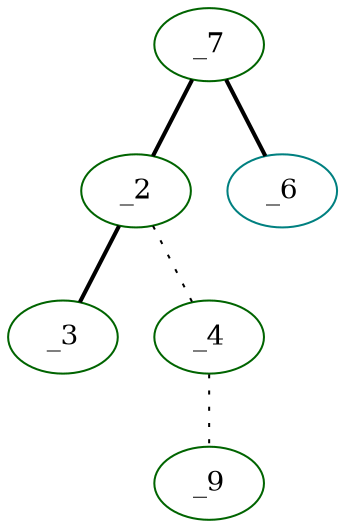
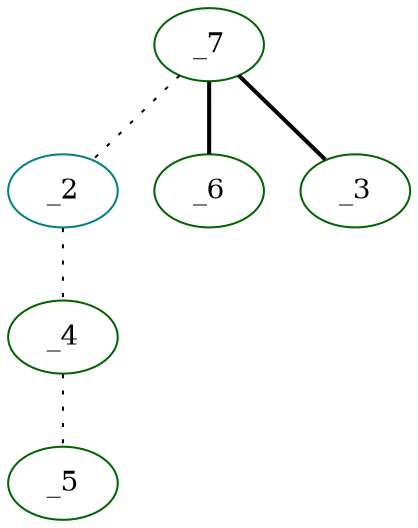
  graph {
    node [charge=0 chem=1 color=darkgreen symbol="C  " x=3.7321 y=0.25]
    edge [style=bold valence=1]
    n1 [label=_7 x=4.5981 y=0.75]
-   _2
-   _6 [color=teal x=5.4641]
+   _2 [color=teal]
+   _6 [x=5.4641]
    _3 [chem=21 symbol="I  " y=-0.75]
    _4 [x=2.866 y=0.75]
-   _5 [chem=10 symbol="Br " x=2 label=_9]
-   n1 -- _2 [valence=2]
+   _5 [chem=10 symbol="Br " x=2]
+   n1 -- _2 [style=dotted valence=2]
    n1 -- _6
-   _2 -- _3
+   n1 -- _3
    _2 -- _4 [style=dotted]
    _4 -- _5 [style=dotted]
  }
